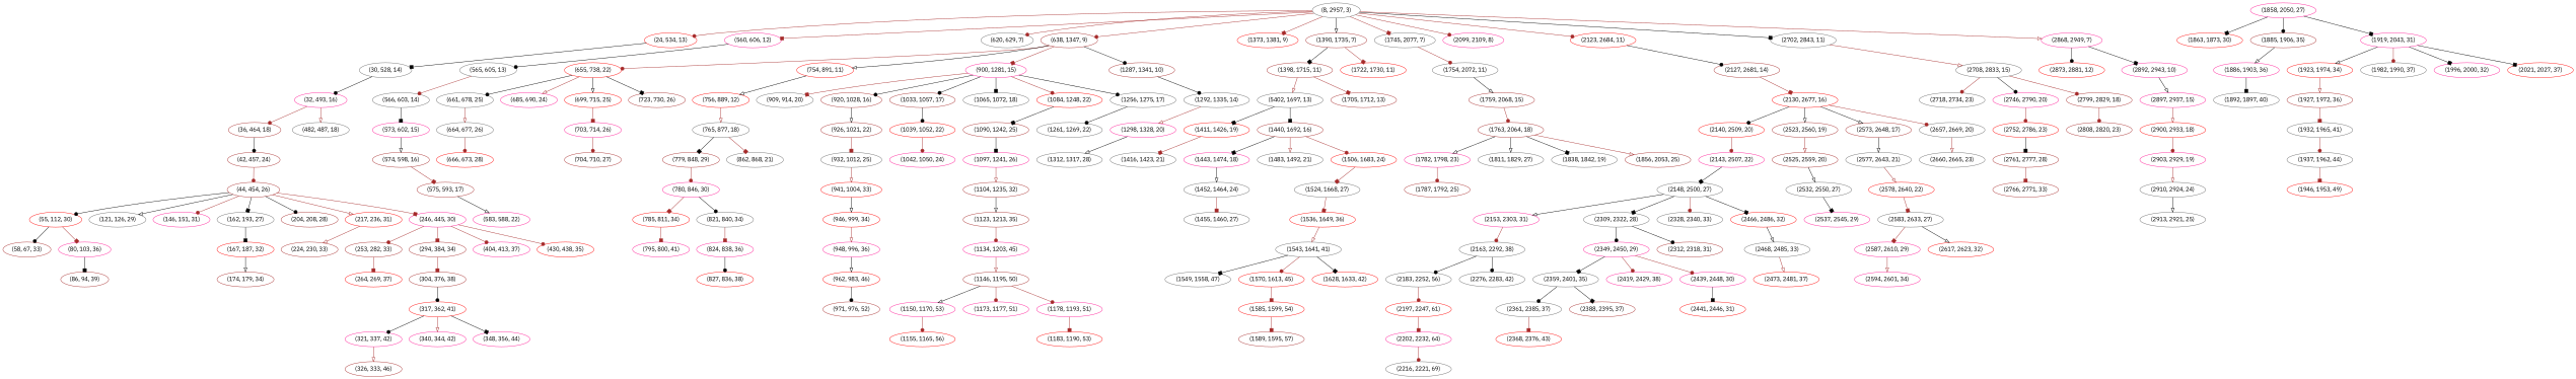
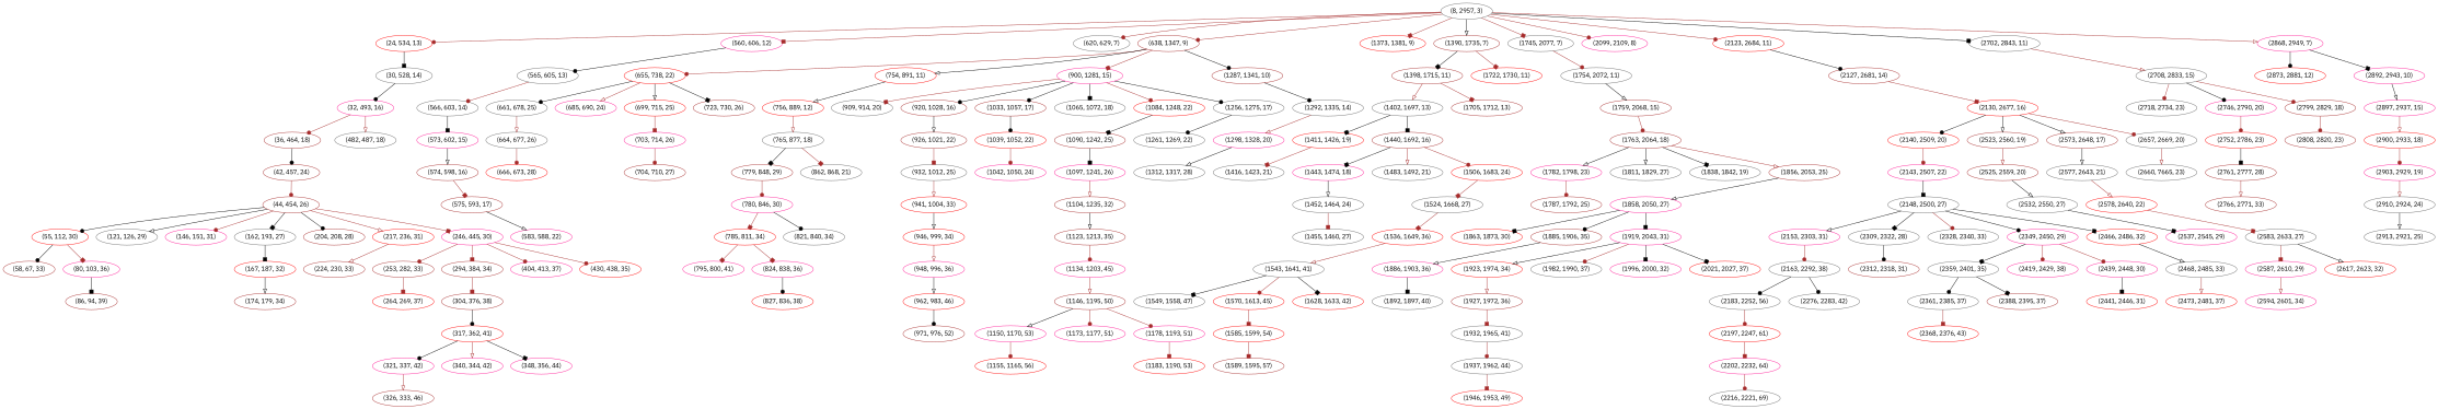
  digraph {
    fontname="IBM Plex Sans"
    node [color=gray40 fontname="IBM Plex Sans"]
    edge [arrowhead=dot color=brown fontname="IBM Plex Sans"]
    "(24, 534, 13)" [color=red]
    "(8, 2957, 3)"
    "(560, 606, 12)" [color=deeppink]
    "(620, 629, 7)"
    "(638, 1347, 9)" [color=brown]
    "(1373, 1381, 9)" [color=red]
    "(1390, 1735, 7)" [color=brown]
    "(1745, 2077, 7)"
    "(2099, 2109, 8)" [color=deeppink]
    "(2123, 2684, 11)" [color=red]
    "(2702, 2843, 11)"
    "(2868, 2949, 7)" [color=deeppink]
    "(30, 528, 14)"
    "(565, 605, 13)"
    "(655, 738, 22)" [color=red]
    "(754, 891, 11)" [color=red]
    "(900, 1281, 15)" [color=deeppink]
    "(1287, 1341, 10)" [color=brown]
    "(1398, 1715, 11)" [color=brown]
    "(1722, 1730, 11)" [color=red]
    "(1754, 2072, 11)"
    "(2127, 2681, 14)" [color=brown]
    "(2708, 2833, 15)"
    "(2873, 2881, 12)" [color=red]
    "(2892, 2943, 10)" [color=deeppink]
    "(32, 493, 16)" [color=deeppink]
    "(36, 464, 18)" [color=brown]
    "(482, 487, 18)"
    "(42, 457, 24)" [color=brown]
    "(44, 454, 26)" [color=brown]
    "(55, 112, 30)" [color=red]
    "(121, 126, 29)"
    "(146, 151, 31)" [color=deeppink]
    "(162, 193, 27)"
    "(204, 208, 28)" [color=brown]
    "(217, 236, 31)" [color=red]
    "(246, 445, 30)" [color=deeppink]
    "(58, 67, 33)" [color=brown]
    "(80, 103, 36)" [color=deeppink]
    "(167, 187, 32)" [color=red]
    "(224, 230, 33)" [color=brown]
    "(253, 282, 33)" [color=brown]
    "(294, 384, 34)" [color=brown]
    "(404, 413, 37)" [color=deeppink]
    "(430, 438, 35)" [color=red]
    "(86, 94, 39)" [color=brown]
    "(174, 179, 34)" [color=brown]
    "(264, 269, 37)" [color=red]
    "(304, 376, 38)" [color=brown]
    "(317, 362, 41)" [color=red]
    "(321, 337, 42)" [color=deeppink]
    "(340, 344, 42)" [color=deeppink]
    "(348, 356, 44)" [color=deeppink]
    "(326, 333, 46)" [color=brown]
    "(566, 603, 14)"
    "(573, 602, 15)" [color=deeppink]
    "(574, 598, 16)" [color=brown]
    "(575, 593, 17)" [color=brown]
    "(583, 588, 22)" [color=deeppink]
    "(661, 678, 25)"
    "(685, 690, 24)" [color=deeppink]
    "(699, 715, 25)" [color=red]
    "(723, 730, 26)" [color=brown]
    "(756, 889, 12)" [color=red]
    "(909, 914, 20)"
    "(920, 1028, 16)" [color=brown]
    "(1033, 1057, 17)" [color=brown]
    "(1065, 1072, 18)"
    "(1084, 1248, 22)" [color=red]
    "(1256, 1275, 17)"
    "(1292, 1335, 14)"
    "(664, 677, 26)"
    "(703, 714, 26)" [color=deeppink]
    "(666, 673, 28)" [color=red]
    "(704, 710, 27)" [color=brown]
    "(765, 877, 18)"
    "(779, 848, 29)" [color=brown]
    "(862, 868, 21)"
    "(780, 846, 30)" [color=deeppink]
    "(785, 811, 34)" [color=red]
    "(821, 840, 34)"
    "(795, 800, 41)" [color=deeppink]
    "(824, 838, 36)" [color=deeppink]
    "(827, 836, 38)" [color=red]
    "(926, 1021, 22)" [color=brown]
    "(1039, 1052, 22)" [color=red]
    "(1090, 1242, 25)" [color=brown]
    "(1261, 1269, 22)"
    "(932, 1012, 25)"
    "(941, 1004, 33)" [color=red]
    "(946, 999, 34)" [color=red]
    "(948, 996, 36)" [color=deeppink]
    "(962, 983, 46)" [color=red]
    "(971, 976, 52)" [color=brown]
    "(1042, 1050, 24)" [color=deeppink]
    "(1097, 1241, 26)" [color=deeppink]
    "(1104, 1235, 32)" [color=brown]
    "(1123, 1213, 35)" [color=brown]
    "(1134, 1203, 45)" [color=deeppink]
    "(1146, 1195, 50)" [color=brown]
    "(1150, 1170, 53)" [color=deeppink]
    "(1173, 1177, 51)" [color=deeppink]
    "(1178, 1193, 51)" [color=deeppink]
    "(1155, 1165, 56)" [color=red]
    "(1183, 1190, 53)" [color=red]
    "(1298, 1328, 20)" [color=deeppink]
    "(1312, 1317, 28)"
-   "(1402, 1697, 13)" [label="(5402, 1697, 13)"]
+   "(1402, 1697, 13)"
    "(1705, 1712, 13)" [color=brown]
    "(1411, 1426, 19)" [color=red]
    "(1440, 1692, 16)" [color=brown]
    "(1416, 1423, 21)"
    "(1443, 1474, 18)" [color=deeppink]
    "(1483, 1492, 21)"
    "(1506, 1683, 24)" [color=red]
    "(1452, 1464, 24)"
    "(1524, 1668, 27)"
    "(1455, 1460, 27)"
    "(1536, 1649, 36)" [color=red]
    "(1543, 1641, 41)"
    "(1549, 1558, 47)"
    "(1570, 1613, 45)" [color=red]
    "(1628, 1633, 42)" [color=red]
    "(1585, 1599, 54)" [color=red]
    "(1589, 1595, 57)" [color=brown]
    "(1759, 2068, 15)" [color=brown]
    "(1763, 2064, 18)" [color=brown]
    "(1782, 1798, 23)" [color=deeppink]
    "(1811, 1829, 27)"
    "(1838, 1842, 19)"
    "(1856, 2053, 25)" [color=brown]
    "(1787, 1792, 25)" [color=brown]
    "(1858, 2050, 27)" [color=deeppink]
    "(1863, 1873, 30)" [color=red]
    "(1885, 1906, 35)" [color=brown]
    "(1919, 2043, 31)" [color=deeppink]
    "(1886, 1903, 36)" [color=deeppink]
    "(1923, 1974, 34)" [color=red]
    "(1982, 1990, 37)"
    "(1996, 2000, 32)" [color=deeppink]
    "(2021, 2027, 37)" [color=red]
    "(1892, 1897, 40)"
    "(1927, 1972, 36)" [color=brown]
    "(1932, 1965, 41)"
    "(1937, 1962, 44)"
    "(1946, 1953, 49)" [color=red]
    "(2130, 2677, 16)" [color=red]
    "(2140, 2509, 20)" [color=red]
    "(2523, 2560, 19)" [color=brown]
    "(2573, 2648, 17)" [color=brown]
    "(2657, 2669, 20)"
    "(2143, 2507, 22)" [color=deeppink]
    "(2525, 2559, 20)" [color=brown]
    "(2577, 2643, 21)"
-   "(2660, 2665, 23)"
+   "(2660, 2665, 23)" [label="(2660, 7665, 23)"]
    "(2148, 2500, 27)"
    "(2153, 2303, 31)" [color=deeppink]
    "(2309, 2322, 28)"
    "(2328, 2340, 33)"
    "(2349, 2450, 29)" [color=deeppink]
    "(2466, 2486, 32)" [color=red]
    "(2163, 2292, 38)"
    "(2312, 2318, 31)" [color=brown]
    "(2359, 2401, 35)"
    "(2419, 2429, 38)" [color=deeppink]
    "(2439, 2448, 30)" [color=deeppink]
    "(2468, 2485, 33)"
    "(2183, 2252, 56)"
    "(2276, 2283, 42)"
    "(2197, 2247, 61)" [color=red]
    "(2202, 2232, 64)" [color=deeppink]
    "(2216, 2221, 69)"
    "(2361, 2385, 37)"
    "(2388, 2395, 37)" [color=brown]
    "(2441, 2446, 31)" [color=red]
    "(2368, 2376, 43)" [color=red]
    "(2473, 2481, 37)" [color=red]
    "(2532, 2550, 27)"
    "(2537, 2545, 29)" [color=deeppink]
    "(2578, 2640, 22)" [color=red]
    "(2583, 2633, 27)"
    "(2587, 2610, 29)" [color=deeppink]
    "(2617, 2623, 32)" [color=red]
    "(2594, 2601, 34)" [color=deeppink]
    "(2718, 2734, 23)"
    "(2746, 2790, 20)" [color=deeppink]
    "(2799, 2829, 18)" [color=brown]
    "(2752, 2786, 23)" [color=red]
    "(2808, 2820, 23)" [color=brown]
    "(2761, 2777, 28)" [color=brown]
    "(2766, 2771, 33)" [color=brown]
    "(2897, 2937, 15)" [color=deeppink]
    "(2900, 2933, 18)" [color=red]
    "(2903, 2929, 19)" [color=deeppink]
    "(2910, 2924, 24)"
    "(2913, 2921, 25)"
    "(24, 534, 13)" -> "(30, 528, 14)" [arrowhead=box color=black]
    "(8, 2957, 3)" -> "(24, 534, 13)"
    "(8, 2957, 3)" -> "(560, 606, 12)" [arrowhead=box]
    "(8, 2957, 3)" -> "(620, 629, 7)"
    "(8, 2957, 3)" -> "(638, 1347, 9)"
    "(8, 2957, 3)" -> "(1373, 1381, 9)" [arrowhead=box]
    "(8, 2957, 3)" -> "(1390, 1735, 7)" [arrowhead=onormal color=black]
    "(8, 2957, 3)" -> "(1745, 2077, 7)" [arrowhead=box]
    "(8, 2957, 3)" -> "(2099, 2109, 8)"
    "(8, 2957, 3)" -> "(2123, 2684, 11)"
    "(8, 2957, 3)" -> "(2702, 2843, 11)" [arrowhead=box color=black]
    "(8, 2957, 3)" -> "(2868, 2949, 7)" [arrowhead=onormal]
    "(560, 606, 12)" -> "(565, 605, 13)" [color=black]
    "(638, 1347, 9)" -> "(655, 738, 22)"
    "(638, 1347, 9)" -> "(754, 891, 11)" [arrowhead=onormal color=black]
    "(638, 1347, 9)" -> "(900, 1281, 15)" [arrowhead=box]
    "(638, 1347, 9)" -> "(1287, 1341, 10)" [color=black]
    "(1390, 1735, 7)" -> "(1398, 1715, 11)" [arrowhead=box color=black]
    "(1390, 1735, 7)" -> "(1722, 1730, 11)" [arrowhead=box]
    "(1745, 2077, 7)" -> "(1754, 2072, 11)"
    "(2123, 2684, 11)" -> "(2127, 2681, 14)" [color=black]
    "(2702, 2843, 11)" -> "(2708, 2833, 15)" [arrowhead=onormal]
    "(2868, 2949, 7)" -> "(2873, 2881, 12)" [color=black]
    "(2868, 2949, 7)" -> "(2892, 2943, 10)" [arrowhead=box color=black]
    "(30, 528, 14)" -> "(32, 493, 16)" [color=black]
    "(565, 605, 13)" -> "(566, 603, 14)"
    "(655, 738, 22)" -> "(661, 678, 25)" [color=black]
    "(655, 738, 22)" -> "(685, 690, 24)" [arrowhead=onormal]
    "(655, 738, 22)" -> "(699, 715, 25)" [arrowhead=onormal color=black]
    "(655, 738, 22)" -> "(723, 730, 26)" [arrowhead=box color=black]
    "(754, 891, 11)" -> "(756, 889, 12)" [arrowhead=onormal color=black]
    "(900, 1281, 15)" -> "(909, 914, 20)" [arrowhead=box]
    "(900, 1281, 15)" -> "(920, 1028, 16)" [color=black]
    "(900, 1281, 15)" -> "(1033, 1057, 17)" [color=black]
    "(900, 1281, 15)" -> "(1065, 1072, 18)" [arrowhead=box color=black]
    "(900, 1281, 15)" -> "(1084, 1248, 22)"
    "(900, 1281, 15)" -> "(1256, 1275, 17)" [color=black]
    "(1287, 1341, 10)" -> "(1292, 1335, 14)" [color=black]
    "(1398, 1715, 11)" -> "(1402, 1697, 13)" [arrowhead=onormal]
    "(1398, 1715, 11)" -> "(1705, 1712, 13)" [arrowhead=box]
    "(1754, 2072, 11)" -> "(1759, 2068, 15)" [arrowhead=onormal color=black]
    "(2127, 2681, 14)" -> "(2130, 2677, 16)" [arrowhead=box]
    "(2708, 2833, 15)" -> "(2718, 2734, 23)"
    "(2708, 2833, 15)" -> "(2746, 2790, 20)" [color=black]
    "(2708, 2833, 15)" -> "(2799, 2829, 18)"
    "(2892, 2943, 10)" -> "(2897, 2937, 15)" [arrowhead=onormal color=black]
    "(32, 493, 16)" -> "(36, 464, 18)"
    "(32, 493, 16)" -> "(482, 487, 18)" [arrowhead=onormal]
    "(36, 464, 18)" -> "(42, 457, 24)" [color=black]
    "(42, 457, 24)" -> "(44, 454, 26)"
    "(44, 454, 26)" -> "(55, 112, 30)" [color=black]
    "(44, 454, 26)" -> "(121, 126, 29)" [arrowhead=onormal color=black]
    "(44, 454, 26)" -> "(146, 151, 31)"
    "(44, 454, 26)" -> "(162, 193, 27)" [arrowhead=box color=black]
    "(44, 454, 26)" -> "(204, 208, 28)" [color=black]
    "(44, 454, 26)" -> "(217, 236, 31)" [arrowhead=onormal]
    "(44, 454, 26)" -> "(246, 445, 30)" [arrowhead=box]
    "(55, 112, 30)" -> "(58, 67, 33)" [color=black]
    "(55, 112, 30)" -> "(80, 103, 36)" [arrowhead=box]
    "(162, 193, 27)" -> "(167, 187, 32)" [arrowhead=box color=black]
    "(217, 236, 31)" -> "(224, 230, 33)" [arrowhead=onormal]
    "(246, 445, 30)" -> "(253, 282, 33)"
    "(246, 445, 30)" -> "(294, 384, 34)" [arrowhead=box]
    "(246, 445, 30)" -> "(404, 413, 37)"
    "(246, 445, 30)" -> "(430, 438, 35)"
    "(80, 103, 36)" -> "(86, 94, 39)" [arrowhead=box color=black]
    "(167, 187, 32)" -> "(174, 179, 34)" [arrowhead=onormal color=black]
    "(253, 282, 33)" -> "(264, 269, 37)" [arrowhead=box]
    "(294, 384, 34)" -> "(304, 376, 38)" [arrowhead=box]
    "(304, 376, 38)" -> "(317, 362, 41)" [color=black]
    "(317, 362, 41)" -> "(321, 337, 42)" [color=black]
    "(317, 362, 41)" -> "(340, 344, 42)" [arrowhead=onormal]
    "(317, 362, 41)" -> "(348, 356, 44)" [arrowhead=box color=black]
    "(321, 337, 42)" -> "(326, 333, 46)" [arrowhead=onormal]
    "(566, 603, 14)" -> "(573, 602, 15)" [arrowhead=box color=black]
    "(573, 602, 15)" -> "(574, 598, 16)" [arrowhead=onormal color=black]
    "(574, 598, 16)" -> "(575, 593, 17)" [arrowhead=box]
    "(575, 593, 17)" -> "(583, 588, 22)" [arrowhead=onormal color=black]
    "(661, 678, 25)" -> "(664, 677, 26)" [arrowhead=onormal]
    "(699, 715, 25)" -> "(703, 714, 26)" [arrowhead=box]
    "(756, 889, 12)" -> "(765, 877, 18)" [arrowhead=onormal]
    "(920, 1028, 16)" -> "(926, 1021, 22)" [arrowhead=onormal color=black]
    "(1033, 1057, 17)" -> "(1039, 1052, 22)" [color=black]
    "(1084, 1248, 22)" -> "(1090, 1242, 25)" [arrowhead=box color=black]
    "(1256, 1275, 17)" -> "(1261, 1269, 22)" [color=black]
    "(1292, 1335, 14)" -> "(1298, 1328, 20)" [arrowhead=onormal]
    "(664, 677, 26)" -> "(666, 673, 28)"
    "(703, 714, 26)" -> "(704, 710, 27)"
    "(765, 877, 18)" -> "(779, 848, 29)" [arrowhead=box color=black]
    "(765, 877, 18)" -> "(862, 868, 21)" [arrowhead=box]
    "(779, 848, 29)" -> "(780, 846, 30)"
    "(780, 846, 30)" -> "(785, 811, 34)" [arrowhead=box]
    "(780, 846, 30)" -> "(821, 840, 34)" [color=black]
    "(785, 811, 34)" -> "(795, 800, 41)" [arrowhead=box]
-   "(821, 840, 34)" -> "(824, 838, 36)" [arrowhead=box]
+   "(785, 811, 34)" -> "(824, 838, 36)" [arrowhead=box]
    "(824, 838, 36)" -> "(827, 836, 38)" [color=black]
    "(926, 1021, 22)" -> "(932, 1012, 25)" [arrowhead=box]
    "(1039, 1052, 22)" -> "(1042, 1050, 24)"
    "(1090, 1242, 25)" -> "(1097, 1241, 26)" [arrowhead=box color=black]
    "(932, 1012, 25)" -> "(941, 1004, 33)" [arrowhead=onormal]
    "(941, 1004, 33)" -> "(946, 999, 34)" [arrowhead=onormal color=black]
    "(946, 999, 34)" -> "(948, 996, 36)" [arrowhead=onormal]
    "(948, 996, 36)" -> "(962, 983, 46)" [arrowhead=onormal color=black]
    "(962, 983, 46)" -> "(971, 976, 52)" [color=black]
    "(1097, 1241, 26)" -> "(1104, 1235, 32)" [arrowhead=onormal]
    "(1104, 1235, 32)" -> "(1123, 1213, 35)" [arrowhead=onormal color=black]
    "(1123, 1213, 35)" -> "(1134, 1203, 45)"
    "(1134, 1203, 45)" -> "(1146, 1195, 50)" [arrowhead=onormal]
    "(1146, 1195, 50)" -> "(1150, 1170, 53)" [arrowhead=onormal color=black]
    "(1146, 1195, 50)" -> "(1173, 1177, 51)"
    "(1146, 1195, 50)" -> "(1178, 1193, 51)"
    "(1150, 1170, 53)" -> "(1155, 1165, 56)"
    "(1178, 1193, 51)" -> "(1183, 1190, 53)" [arrowhead=box]
    "(1298, 1328, 20)" -> "(1312, 1317, 28)" [arrowhead=onormal color=black]
    "(1402, 1697, 13)" -> "(1411, 1426, 19)" [arrowhead=box color=black]
    "(1402, 1697, 13)" -> "(1440, 1692, 16)" [arrowhead=box color=black]
    "(1411, 1426, 19)" -> "(1416, 1423, 21)" [arrowhead=box]
    "(1440, 1692, 16)" -> "(1443, 1474, 18)" [arrowhead=box color=black]
    "(1440, 1692, 16)" -> "(1483, 1492, 21)" [arrowhead=onormal]
    "(1440, 1692, 16)" -> "(1506, 1683, 24)"
    "(1443, 1474, 18)" -> "(1452, 1464, 24)" [arrowhead=onormal color=black]
    "(1506, 1683, 24)" -> "(1524, 1668, 27)" [arrowhead=box]
    "(1452, 1464, 24)" -> "(1455, 1460, 27)" [arrowhead=box]
    "(1524, 1668, 27)" -> "(1536, 1649, 36)" [arrowhead=box]
    "(1536, 1649, 36)" -> "(1543, 1641, 41)" [arrowhead=onormal]
    "(1543, 1641, 41)" -> "(1549, 1558, 47)" [arrowhead=box color=black]
    "(1543, 1641, 41)" -> "(1570, 1613, 45)"
    "(1543, 1641, 41)" -> "(1628, 1633, 42)" [arrowhead=box color=black]
    "(1570, 1613, 45)" -> "(1585, 1599, 54)" [arrowhead=box]
    "(1585, 1599, 54)" -> "(1589, 1595, 57)" [arrowhead=box]
    "(1759, 2068, 15)" -> "(1763, 2064, 18)"
    "(1763, 2064, 18)" -> "(1782, 1798, 23)" [arrowhead=onormal color=black]
    "(1763, 2064, 18)" -> "(1811, 1829, 27)" [arrowhead=onormal color=black]
    "(1763, 2064, 18)" -> "(1838, 1842, 19)" [arrowhead=box color=black]
    "(1763, 2064, 18)" -> "(1856, 2053, 25)" [arrowhead=onormal]
    "(1782, 1798, 23)" -> "(1787, 1792, 25)"
+   "(1856, 2053, 25)" -> "(1858, 2050, 27)" [arrowhead=onormal color=black]
    "(1858, 2050, 27)" -> "(1863, 1873, 30)" [arrowhead=box color=black]
    "(1858, 2050, 27)" -> "(1885, 1906, 35)" [color=black]
    "(1858, 2050, 27)" -> "(1919, 2043, 31)" [arrowhead=box color=black]
    "(1885, 1906, 35)" -> "(1886, 1903, 36)" [arrowhead=onormal color=black]
    "(1919, 2043, 31)" -> "(1923, 1974, 34)" [arrowhead=onormal color=black]
    "(1919, 2043, 31)" -> "(1982, 1990, 37)"
    "(1919, 2043, 31)" -> "(1996, 2000, 32)" [arrowhead=box color=black]
    "(1919, 2043, 31)" -> "(2021, 2027, 37)" [arrowhead=box color=black]
    "(1886, 1903, 36)" -> "(1892, 1897, 40)" [arrowhead=box color=black]
    "(1923, 1974, 34)" -> "(1927, 1972, 36)" [arrowhead=onormal]
    "(1927, 1972, 36)" -> "(1932, 1965, 41)" [arrowhead=box]
    "(1932, 1965, 41)" -> "(1937, 1962, 44)"
    "(1937, 1962, 44)" -> "(1946, 1953, 49)" [arrowhead=box]
    "(2130, 2677, 16)" -> "(2140, 2509, 20)" [color=black]
    "(2130, 2677, 16)" -> "(2523, 2560, 19)" [arrowhead=onormal color=black]
    "(2130, 2677, 16)" -> "(2573, 2648, 17)" [arrowhead=onormal color=black]
    "(2130, 2677, 16)" -> "(2657, 2669, 20)"
    "(2140, 2509, 20)" -> "(2143, 2507, 22)"
    "(2523, 2560, 19)" -> "(2525, 2559, 20)" [arrowhead=onormal]
    "(2573, 2648, 17)" -> "(2577, 2643, 21)" [arrowhead=onormal color=black]
    "(2657, 2669, 20)" -> "(2660, 2665, 23)" [arrowhead=onormal]
    "(2143, 2507, 22)" -> "(2148, 2500, 27)" [arrowhead=box color=black]
    "(2525, 2559, 20)" -> "(2532, 2550, 27)" [arrowhead=onormal color=black]
    "(2577, 2643, 21)" -> "(2578, 2640, 22)" [arrowhead=onormal]
    "(2148, 2500, 27)" -> "(2153, 2303, 31)" [arrowhead=onormal color=black]
    "(2148, 2500, 27)" -> "(2309, 2322, 28)" [arrowhead=box color=black]
    "(2148, 2500, 27)" -> "(2328, 2340, 33)"
-   "(2309, 2322, 28)" -> "(2349, 2450, 29)" [color=black]
+   "(2148, 2500, 27)" -> "(2349, 2450, 29)" [color=black]
    "(2148, 2500, 27)" -> "(2466, 2486, 32)" [arrowhead=box color=black]
    "(2153, 2303, 31)" -> "(2163, 2292, 38)"
    "(2309, 2322, 28)" -> "(2312, 2318, 31)" [color=black]
    "(2349, 2450, 29)" -> "(2359, 2401, 35)" [arrowhead=box color=black]
    "(2349, 2450, 29)" -> "(2419, 2429, 38)"
    "(2349, 2450, 29)" -> "(2439, 2448, 30)"
    "(2466, 2486, 32)" -> "(2468, 2485, 33)" [arrowhead=onormal color=black]
    "(2163, 2292, 38)" -> "(2183, 2252, 56)" [color=black]
    "(2163, 2292, 38)" -> "(2276, 2283, 42)" [color=black]
    "(2359, 2401, 35)" -> "(2361, 2385, 37)" [color=black]
    "(2359, 2401, 35)" -> "(2388, 2395, 37)" [arrowhead=box color=black]
    "(2439, 2448, 30)" -> "(2441, 2446, 31)" [arrowhead=box color=black]
    "(2468, 2485, 33)" -> "(2473, 2481, 37)" [arrowhead=onormal]
    "(2183, 2252, 56)" -> "(2197, 2247, 61)"
    "(2197, 2247, 61)" -> "(2202, 2232, 64)" [arrowhead=box]
    "(2202, 2232, 64)" -> "(2216, 2221, 69)"
    "(2361, 2385, 37)" -> "(2368, 2376, 43)" [arrowhead=box]
    "(2532, 2550, 27)" -> "(2537, 2545, 29)" [arrowhead=box color=black]
    "(2578, 2640, 22)" -> "(2583, 2633, 27)" [arrowhead=box]
    "(2583, 2633, 27)" -> "(2587, 2610, 29)" [arrowhead=box]
    "(2583, 2633, 27)" -> "(2617, 2623, 32)" [arrowhead=onormal color=black]
    "(2587, 2610, 29)" -> "(2594, 2601, 34)" [arrowhead=onormal]
    "(2746, 2790, 20)" -> "(2752, 2786, 23)"
    "(2799, 2829, 18)" -> "(2808, 2820, 23)"
    "(2752, 2786, 23)" -> "(2761, 2777, 28)" [arrowhead=box color=black]
-   "(2761, 2777, 28)" -> "(2766, 2771, 33)" [arrowhead=box]
+   "(2761, 2777, 28)" -> "(2766, 2771, 33)" [arrowhead=onormal]
    "(2897, 2937, 15)" -> "(2900, 2933, 18)" [arrowhead=onormal]
    "(2900, 2933, 18)" -> "(2903, 2929, 19)"
    "(2903, 2929, 19)" -> "(2910, 2924, 24)" [arrowhead=onormal]
    "(2910, 2924, 24)" -> "(2913, 2921, 25)" [arrowhead=onormal color=black]
  }
